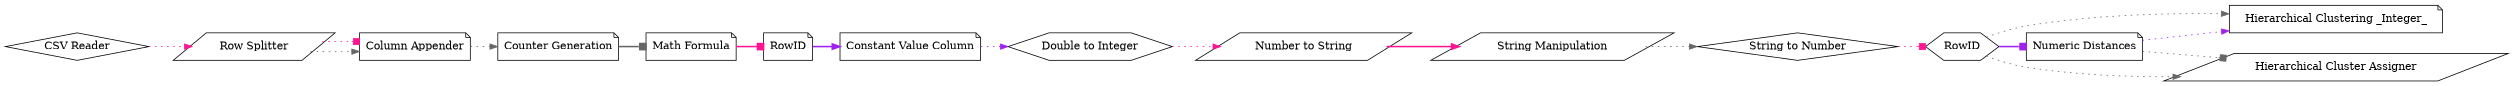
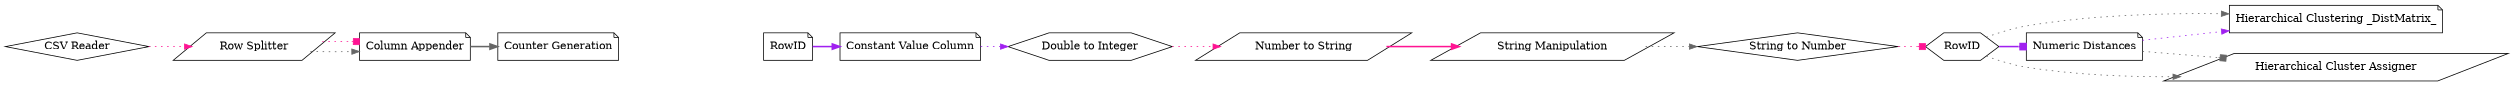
  digraph {
    rankdir=LR
    node [shape=note]
    edge [arrowhead=normal color=gray40 style=dotted]
    n1 [label="CSV Reader" shape=diamond]
    n2 [label="Row Splitter" shape=parallelogram]
    n3 [label="Column Appender"]
    n4 [label="String Manipulation" shape=parallelogram]
    n5 [label="String to Number" shape=diamond]
    n6 [label=RowID shape=hexagon]
-   n7 [label="Hierarchical Clustering _Integer_"]
+   n7 [label="Hierarchical Clustering _DistMatrix_"]
    n8 [label="Hierarchical Cluster Assigner" shape=parallelogram]
    n9 [label="Numeric Distances"]
    n10 [label="Counter Generation"]
-   n11 [label="Math Formula"]
    n12 [label=RowID]
    n13 [label="Constant Value Column"]
    n14 [label="Double to Integer" shape=hexagon]
    n15 [label="Number to String" shape=parallelogram]
    n1 -> n2 [color=deeppink]
    n2 -> n3
    n2 -> n3 [arrowhead=box color=deeppink]
-   n3 -> n10
+   n3 -> n10 [style=bold]
    n4 -> n5
    n5 -> n6 [arrowhead=box color=deeppink]
    n6 -> n7
    n6 -> n8
    n6 -> n9 [arrowhead=box color=purple style=bold]
    n9 -> n7 [color=purple]
    n9 -> n8 [arrowhead=box]
-   n10 -> n11 [arrowhead=box style=bold]
-   n11 -> n12 [arrowhead=box color=deeppink style=bold]
    n12 -> n13 [color=purple style=bold]
    n13 -> n14 [color=purple]
    n14 -> n15 [color=deeppink]
    n15 -> n4 [color=deeppink style=bold]
  }
